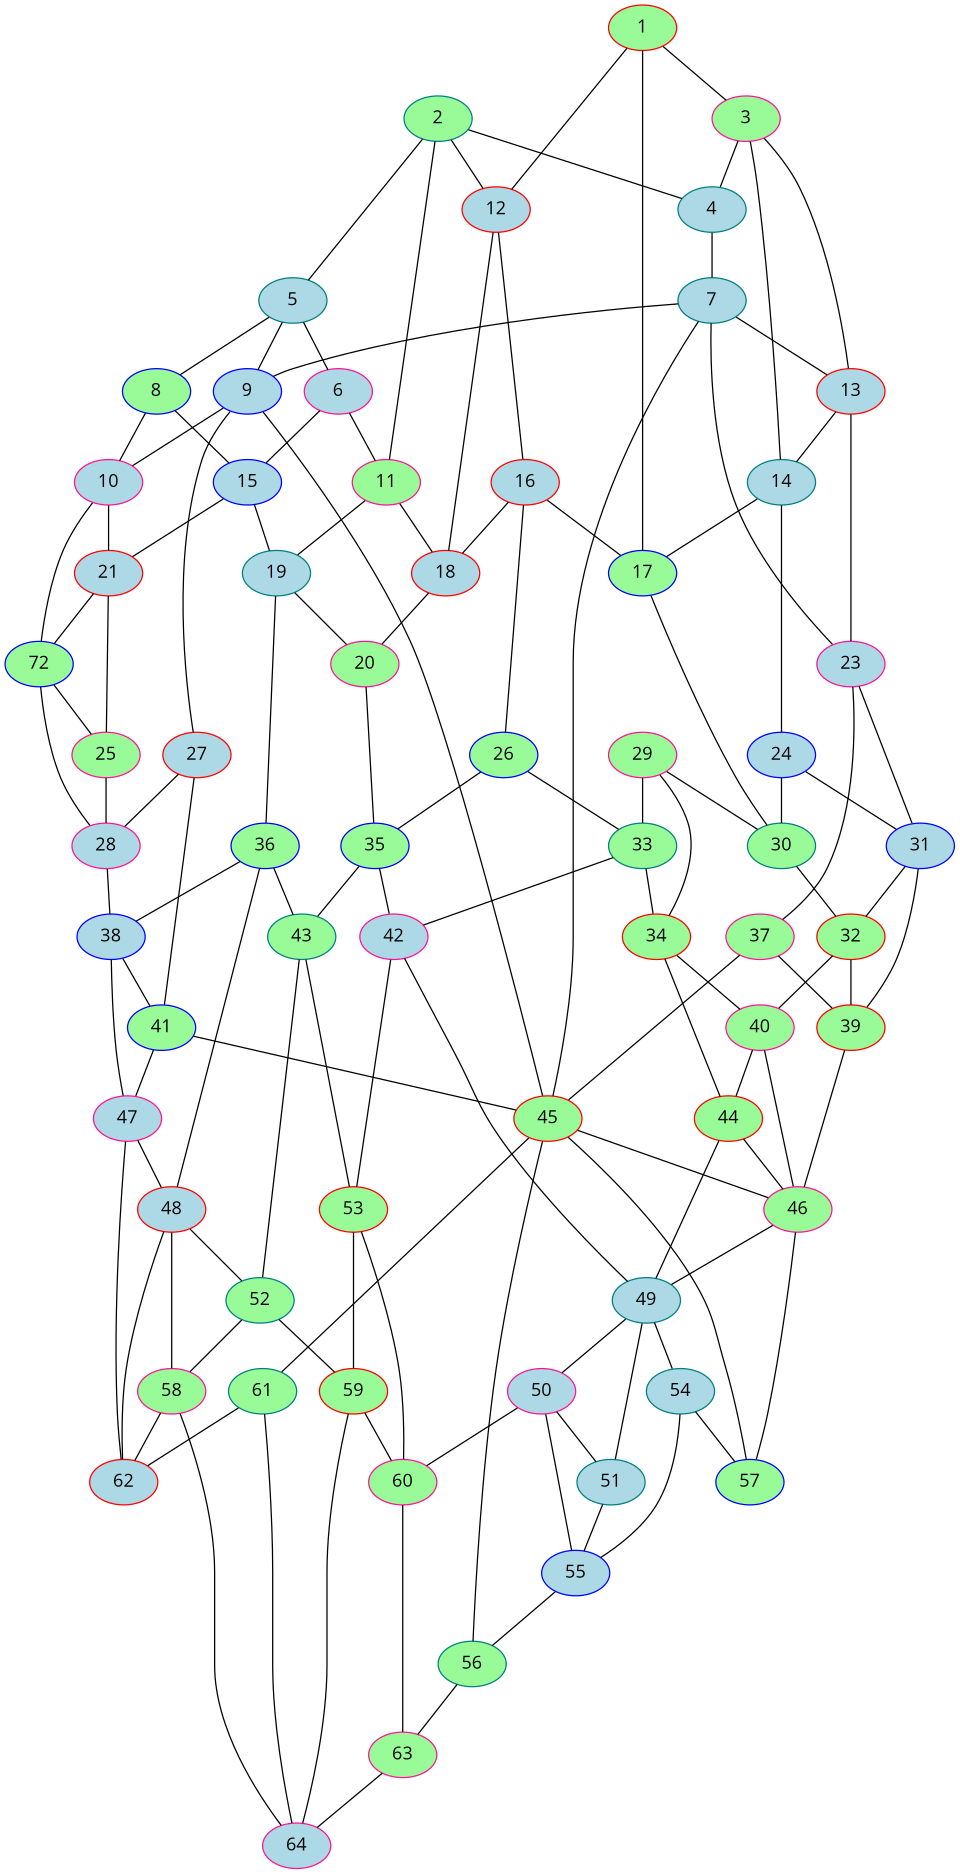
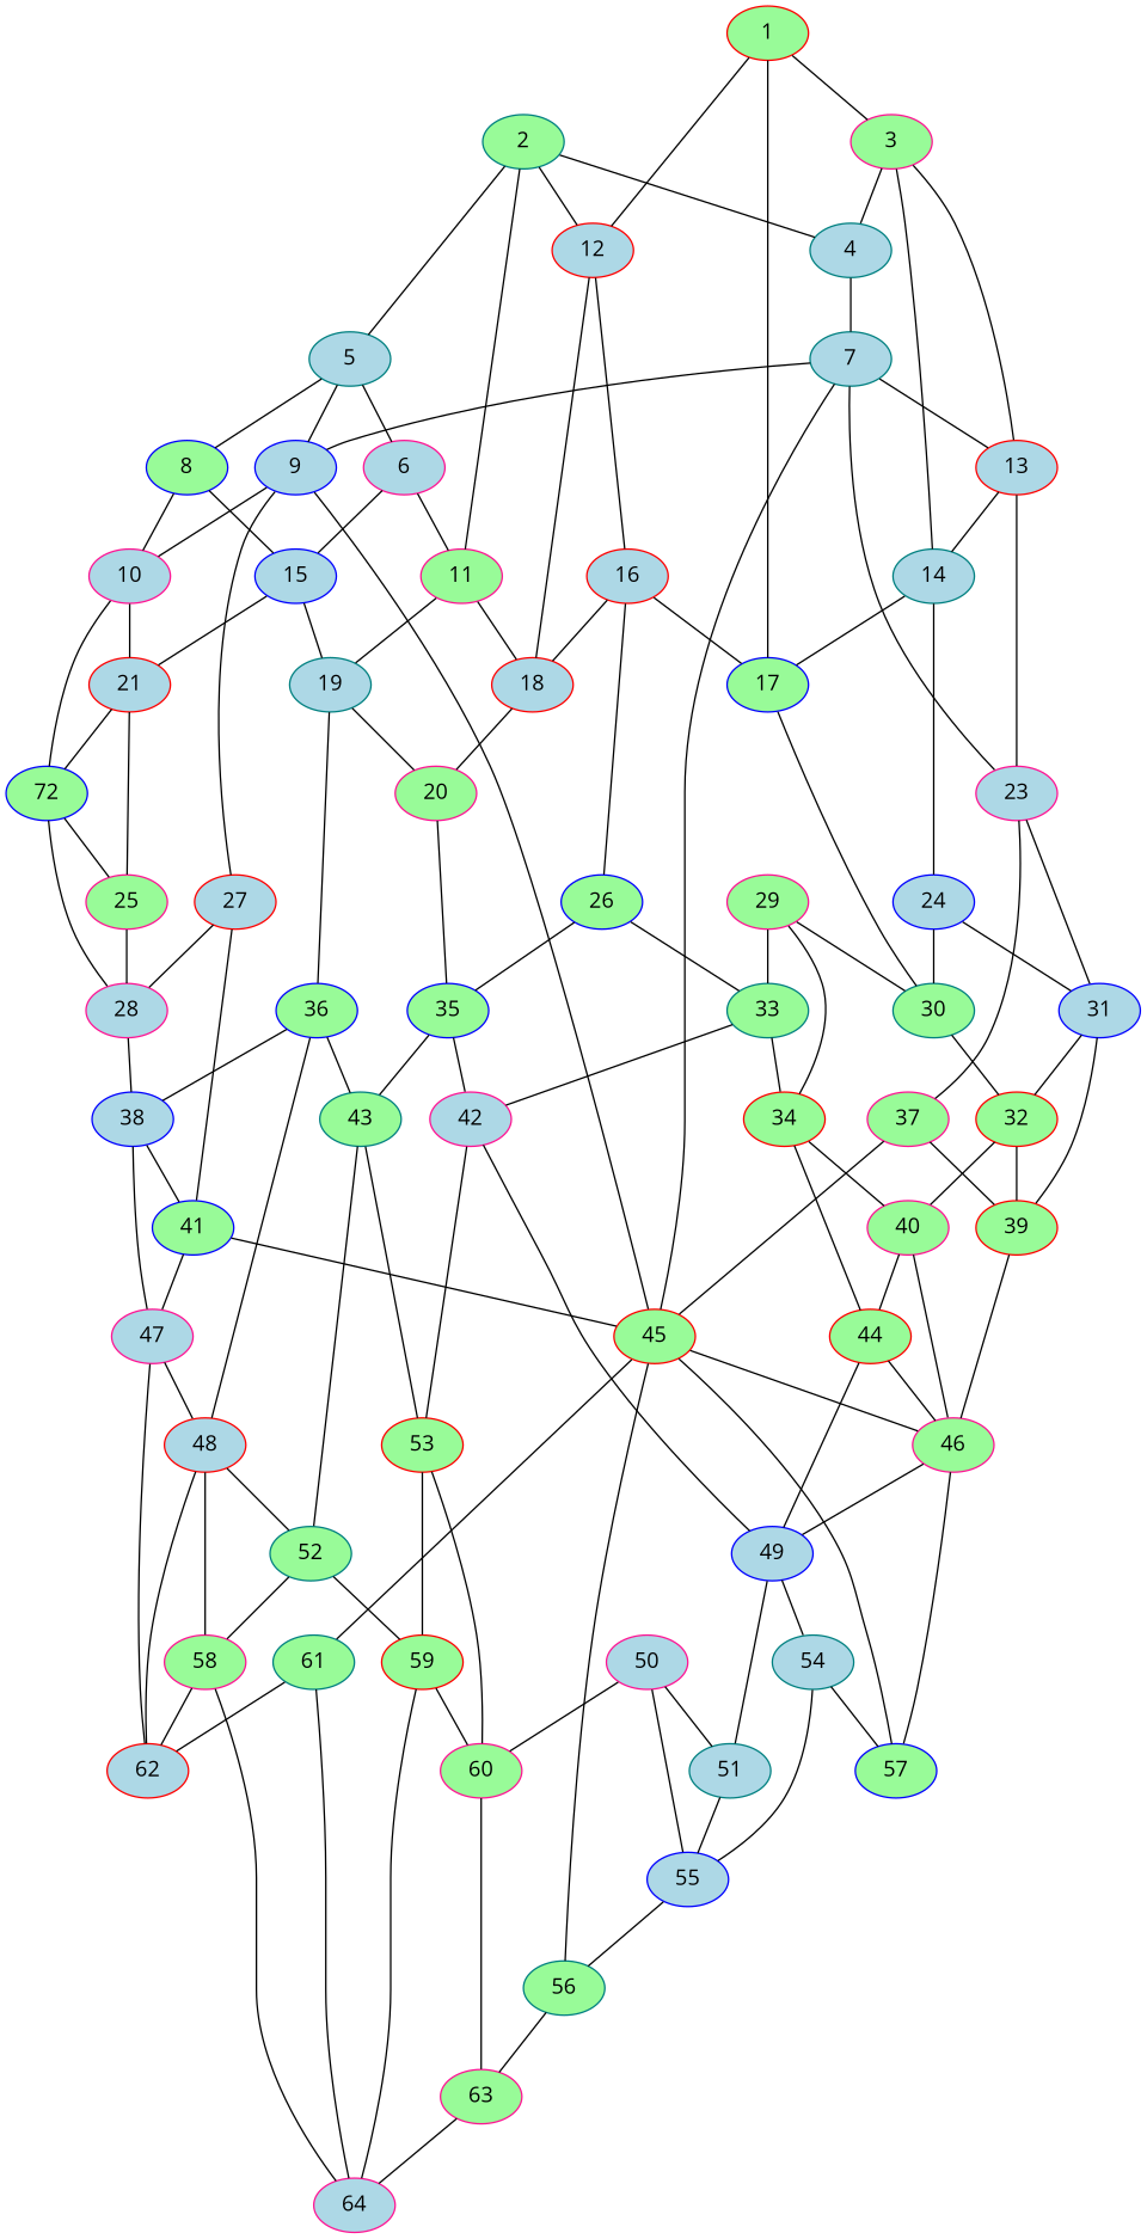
  graph {
    fontname="Open Sans"
    node [color=deeppink fillcolor=palegreen fontname="Open Sans" style=filled]
    edge [fontname="Open Sans" weight=1.0]
    1 [color=red]
    3
    12 [color=red fillcolor=lightblue]
    17 [color=blue]
    4 [color=teal fillcolor=lightblue]
    13 [color=red fillcolor=lightblue]
    14 [color=teal fillcolor=lightblue]
    18 [color=red fillcolor=lightblue]
    16 [color=red fillcolor=lightblue]
    30 [color=teal]
    2 [color=teal]
    5 [color=teal fillcolor=lightblue]
    11
    7 [color=teal fillcolor=lightblue]
    6 [fillcolor=lightblue]
    8 [color=blue]
    9 [color=blue fillcolor=lightblue]
    19 [color=teal fillcolor=lightblue]
    23 [fillcolor=lightblue]
    24 [color=blue fillcolor=lightblue]
    45 [color=red]
    15 [color=blue fillcolor=lightblue]
    10 [fillcolor=lightblue]
    27 [color=red fillcolor=lightblue]
    21 [color=red fillcolor=lightblue]
    31 [color=blue fillcolor=lightblue]
    37
    46
    56 [color=teal]
    57 [color=blue]
    61 [color=teal]
    n32 [color=blue label=72]
    28 [fillcolor=lightblue]
    41 [color=blue]
    25
    20
    36 [color=blue]
    26 [color=blue]
    35 [color=blue]
    33 [color=teal]
    32 [color=red]
    38 [color=blue fillcolor=lightblue]
    43 [color=teal]
    48 [color=red fillcolor=lightblue]
    42 [fillcolor=lightblue]
    39 [color=red]
    34 [color=red]
    47 [fillcolor=lightblue]
    29
    40
    44 [color=red]
-   49 [color=teal fillcolor=lightblue]
+   49 [color=blue fillcolor=lightblue]
    53 [color=red]
    52 [color=teal]
    62 [color=red fillcolor=lightblue]
    58
    50 [fillcolor=lightblue]
    51 [color=teal fillcolor=lightblue]
    54 [color=teal fillcolor=lightblue]
    60
    59 [color=red]
    63
    64 [fillcolor=lightblue]
    55 [color=blue fillcolor=lightblue]
    1 -- 3
    1 -- 12
    1 -- 17
    3 -- 4
    3 -- 13
    3 -- 14
    12 -- 18
    12 -- 16
    17 -- 30
    4 -- 7
    13 -- 14
    13 -- 23
    14 -- 17
    14 -- 24
    18 -- 20
    16 -- 17
    16 -- 18
    16 -- 26
    30 -- 32
    2 -- 12
    2 -- 4
    2 -- 5
    2 -- 11
    5 -- 6
    5 -- 8
    5 -- 9
    11 -- 18
    11 -- 19
    7 -- 13
    7 -- 9
    7 -- 23
    7 -- 45
    6 -- 11
    6 -- 15
    8 -- 15
    8 -- 10
    9 -- 45
    9 -- 10
    9 -- 27
    19 -- 20
    19 -- 36
    23 -- 31
    23 -- 37
    24 -- 30
    24 -- 31
    45 -- 46
    45 -- 56
    45 -- 57
    45 -- 61
    15 -- 19
    15 -- 21
    10 -- 21
    10 -- n32
    27 -- 28
    27 -- 41
    21 -- n32
    21 -- 25
    31 -- 32
    31 -- 39
    37 -- 45
    37 -- 39 [weight=2.0]
    46 -- 57
    46 -- 49
    56 -- 63
    61 -- 62
    61 -- 64
    n32 -- 28
    n32 -- 25
    28 -- 38
    41 -- 45
    41 -- 47
    25 -- 28
    20 -- 35
    36 -- 38
    36 -- 43
    36 -- 48
    26 -- 35
    26 -- 33
    35 -- 43
    35 -- 42
    33 -- 42
    33 -- 34
    32 -- 39
    32 -- 40
    38 -- 41
    38 -- 47
    43 -- 53
    43 -- 52
    48 -- 52
    48 -- 62
    48 -- 58
    42 -- 49
    42 -- 53
    39 -- 46
    34 -- 40
    34 -- 44
    47 -- 48
    47 -- 62
    29 -- 30
    29 -- 33
    29 -- 34
    40 -- 46
    40 -- 44
    44 -- 46
    44 -- 49
-   49 -- 50
    49 -- 51
    49 -- 54
    53 -- 60
    53 -- 59
    52 -- 58
    52 -- 59
    58 -- 62
    58 -- 64
    50 -- 51
    50 -- 60
    50 -- 55
    51 -- 55
    54 -- 57
    54 -- 55
    60 -- 63
    59 -- 60
    59 -- 64
    63 -- 64
    55 -- 56
  }
